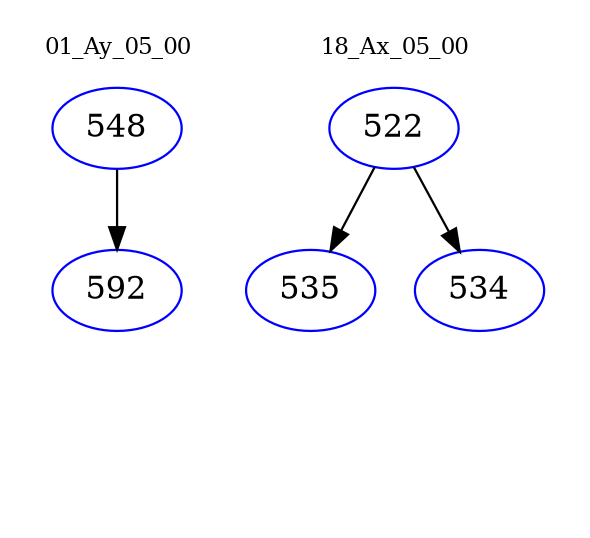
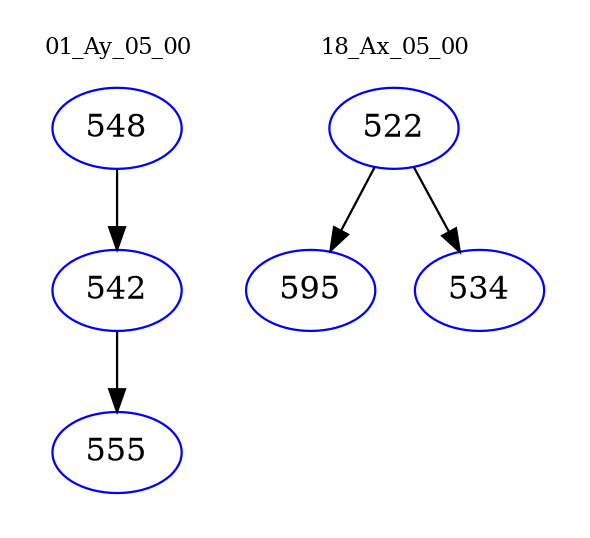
  digraph {
    node [color=blue]
    edge [color=black]
-   n1 [label=592]
+   n1 [label=542]
    n2 [label=548]
+   n3 [label=555]
    n4 [label=522]
-   n5 [label=535]
+   n5 [label=595]
    n6 [label=534]
    subgraph cluster_1 {
      color=white
      fontsize=10
      label="01_Ay_05_00"
      n1
      n2
+     n3
    }
    subgraph cluster_2 {
      color=white
      fontsize=10
      label="18_Ax_05_00"
      n4
      n5
      n6
    }
+   n1 -> n3
    n2 -> n1
    n4 -> n5
    n4 -> n6
  }
